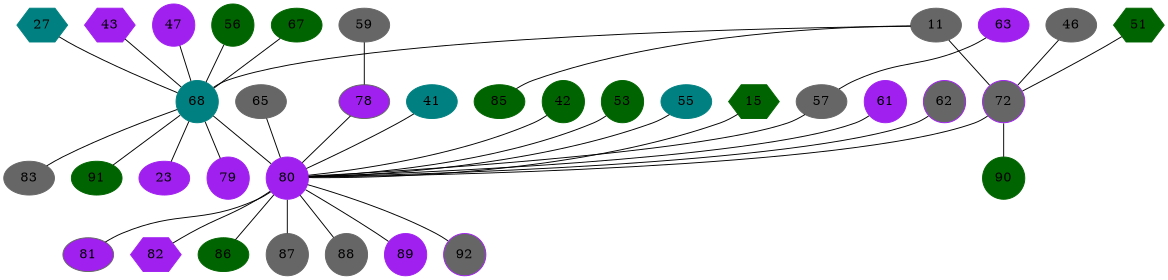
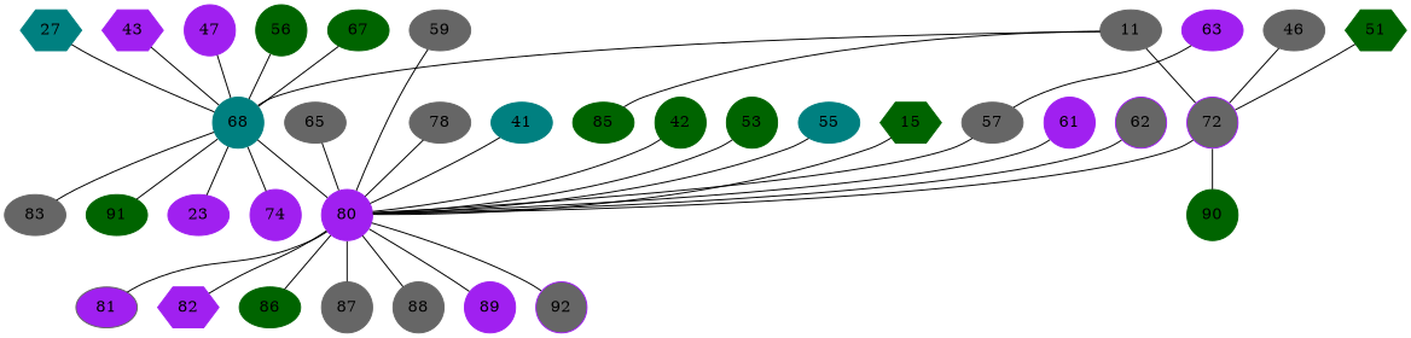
  graph {
    node [color=purple shape=ellipse style=filled]
    11 [color=gray40 super="+10"]
    68 [color=teal shape=circle super="+37+38+45+7+64"]
    72 [fillcolor=gray40 shape=circle super="+66+71+12"]
    85 [color=darkgreen]
    80 [shape=circle super="+70+79+76+77+75+22+29"]
    n6 [label=23]
-   74 [shape=circle label=79]
+   74 [shape=circle]
    83 [color=gray40]
    91 [color=darkgreen super="+35"]
    90 [color=darkgreen shape=circle super="+23"]
    15 [color=darkgreen shape=hexagon super="+13"]
    81 [color=gray40 fillcolor=purple]
    82 [shape=hexagon super="+54"]
    86 [color=darkgreen super="+44+60+84"]
    87 [color=gray40 shape=circle]
    88 [color=gray40 shape=circle]
    89 [shape=circle]
    92 [fillcolor=gray40 shape=circle]
    27 [color=teal shape=hexagon]
    41 [color=teal]
    42 [color=darkgreen shape=circle]
    43 [shape=hexagon super="+33"]
    46 [color=gray40]
    47 [shape=circle]
    51 [color=darkgreen shape=hexagon]
    53 [color=darkgreen shape=circle]
    55 [color=teal]
    56 [color=darkgreen shape=circle]
    57 [color=gray40]
    59 [color=gray40]
    61 [shape=circle]
    62 [fillcolor=gray40 shape=circle]
    63 [super="+48"]
    65 [color=gray40]
    67 [color=darkgreen]
-   78 [color=gray40 fillcolor=purple]
+   78 [color=gray40]
    11 -- 68
    11 -- 72 [weight=5]
    11 -- 85
    68 -- 80 [weight=19]
    68 -- n6
    68 -- 74
    68 -- 83
    68 -- 91
    72 -- 80 [weight=5]
    72 -- 90
    80 -- 81
    80 -- 82
    80 -- 86
    80 -- 87
    80 -- 88
    80 -- 89
    80 -- 92
    15 -- 80 [weight=4]
    27 -- 68
    41 -- 80
    42 -- 80
    43 -- 68
    46 -- 72
    47 -- 68
    51 -- 72
    53 -- 80
    55 -- 80
    56 -- 68
    57 -- 80
-   59 -- 78
+   59 -- 80
    61 -- 80
    62 -- 80
    63 -- 57
    65 -- 80
    67 -- 68
    78 -- 80
  }
